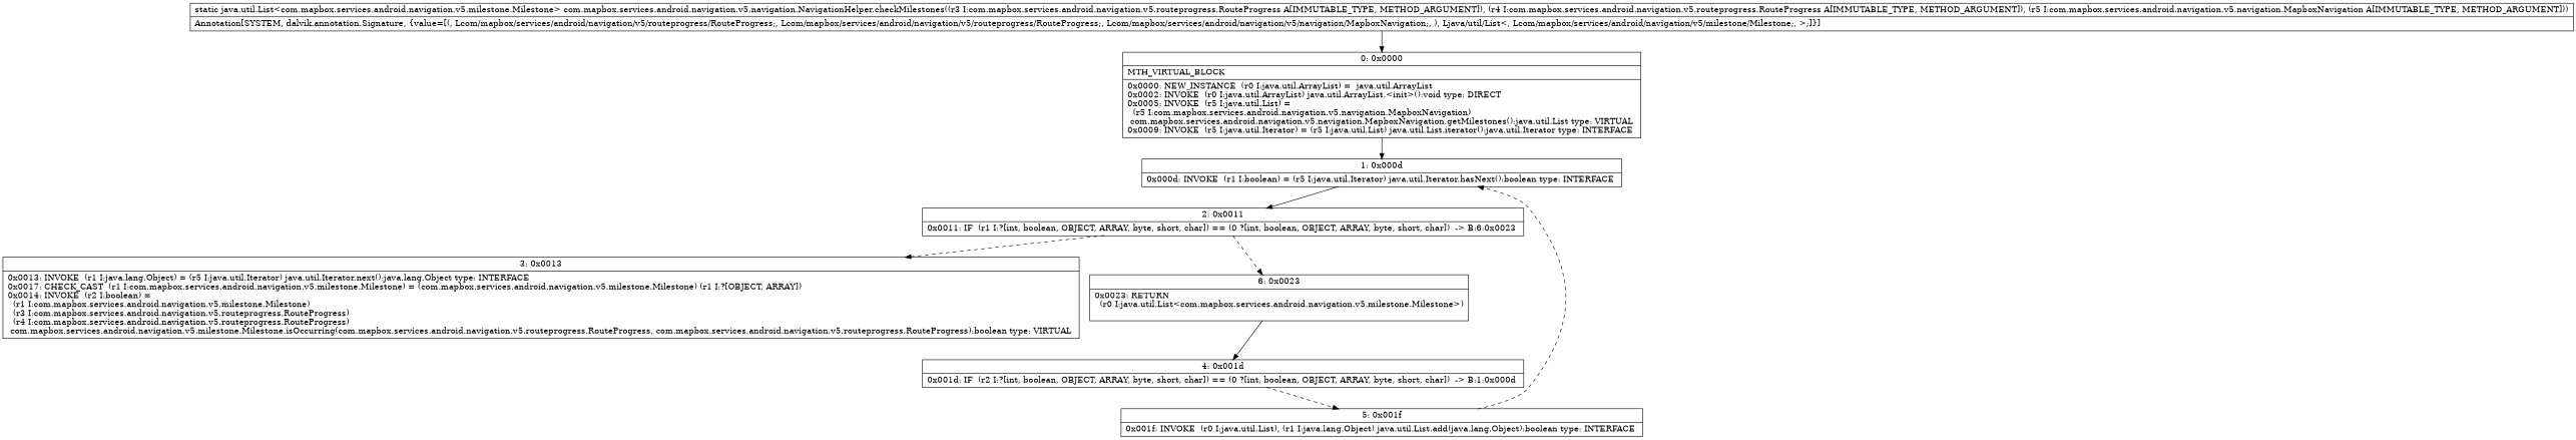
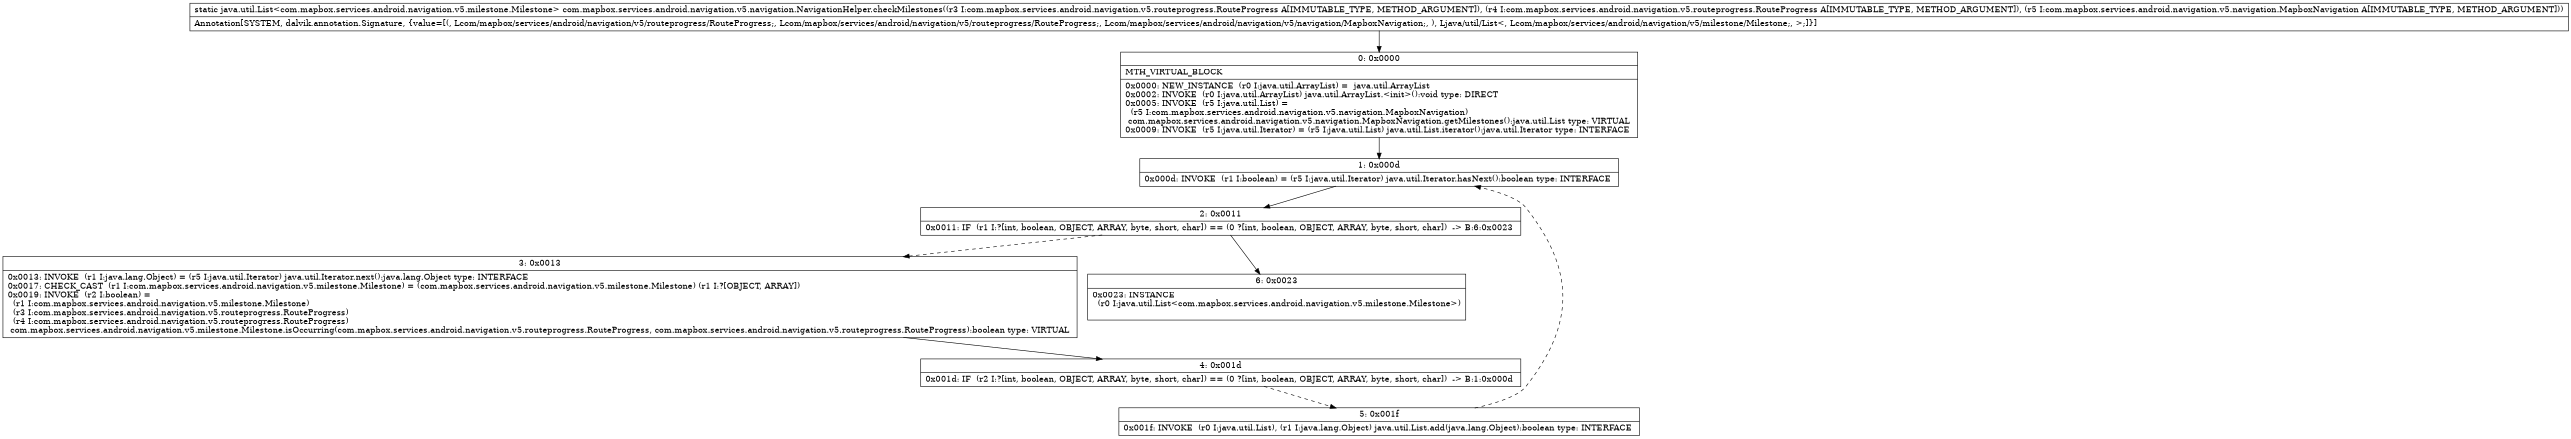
  digraph {
    node [shape=record]
    n1 [label="{0\:\ 0x0000|MTH_VIRTUAL_BLOCK\l|0x0000: NEW_INSTANCE  (r0 I:java.util.ArrayList) =  java.util.ArrayList \l0x0002: INVOKE  (r0 I:java.util.ArrayList) java.util.ArrayList.\<init\>():void type: DIRECT \l0x0005: INVOKE  (r5 I:java.util.List) = \l  (r5 I:com.mapbox.services.android.navigation.v5.navigation.MapboxNavigation)\l com.mapbox.services.android.navigation.v5.navigation.MapboxNavigation.getMilestones():java.util.List type: VIRTUAL \l0x0009: INVOKE  (r5 I:java.util.Iterator) = (r5 I:java.util.List) java.util.List.iterator():java.util.Iterator type: INTERFACE \l}"]
    n2 [label="{1\:\ 0x000d|0x000d: INVOKE  (r1 I:boolean) = (r5 I:java.util.Iterator) java.util.Iterator.hasNext():boolean type: INTERFACE \l}"]
    n3 [label="{2\:\ 0x0011|0x0011: IF  (r1 I:?[int, boolean, OBJECT, ARRAY, byte, short, char]) == (0 ?[int, boolean, OBJECT, ARRAY, byte, short, char])  \-\> B:6:0x0023 \l}"]
-   n4 [label="{3\:\ 0x0013|0x0013: INVOKE  (r1 I:java.lang.Object) = (r5 I:java.util.Iterator) java.util.Iterator.next():java.lang.Object type: INTERFACE \l0x0017: CHECK_CAST  (r1 I:com.mapbox.services.android.navigation.v5.milestone.Milestone) = (com.mapbox.services.android.navigation.v5.milestone.Milestone) (r1 I:?[OBJECT, ARRAY]) \l0x0014: INVOKE  (r2 I:boolean) = \l  (r1 I:com.mapbox.services.android.navigation.v5.milestone.Milestone)\l  (r3 I:com.mapbox.services.android.navigation.v5.routeprogress.RouteProgress)\l  (r4 I:com.mapbox.services.android.navigation.v5.routeprogress.RouteProgress)\l com.mapbox.services.android.navigation.v5.milestone.Milestone.isOccurring(com.mapbox.services.android.navigation.v5.routeprogress.RouteProgress, com.mapbox.services.android.navigation.v5.routeprogress.RouteProgress):boolean type: VIRTUAL \l}"]
-   n5 [label="{6\:\ 0x0023|0x0023: RETURN  \l  (r0 I:java.util.List\<com.mapbox.services.android.navigation.v5.milestone.Milestone\>)\l \l}"]
+   n4 [label="{3\:\ 0x0013|0x0013: INVOKE  (r1 I:java.lang.Object) = (r5 I:java.util.Iterator) java.util.Iterator.next():java.lang.Object type: INTERFACE \l0x0017: CHECK_CAST  (r1 I:com.mapbox.services.android.navigation.v5.milestone.Milestone) = (com.mapbox.services.android.navigation.v5.milestone.Milestone) (r1 I:?[OBJECT, ARRAY]) \l0x0019: INVOKE  (r2 I:boolean) = \l  (r1 I:com.mapbox.services.android.navigation.v5.milestone.Milestone)\l  (r3 I:com.mapbox.services.android.navigation.v5.routeprogress.RouteProgress)\l  (r4 I:com.mapbox.services.android.navigation.v5.routeprogress.RouteProgress)\l com.mapbox.services.android.navigation.v5.milestone.Milestone.isOccurring(com.mapbox.services.android.navigation.v5.routeprogress.RouteProgress, com.mapbox.services.android.navigation.v5.routeprogress.RouteProgress):boolean type: VIRTUAL \l}"]
+   n5 [label="{6\:\ 0x0023|0x0023: INSTANCE  \l  (r0 I:java.util.List\<com.mapbox.services.android.navigation.v5.milestone.Milestone\>)\l \l}"]
    n6 [label="{4\:\ 0x001d|0x001d: IF  (r2 I:?[int, boolean, OBJECT, ARRAY, byte, short, char]) == (0 ?[int, boolean, OBJECT, ARRAY, byte, short, char])  \-\> B:1:0x000d \l}"]
    n7 [label="{5\:\ 0x001f|0x001f: INVOKE  (r0 I:java.util.List), (r1 I:java.lang.Object) java.util.List.add(java.lang.Object):boolean type: INTERFACE \l}"]
    n8 [label="{static java.util.List\<com.mapbox.services.android.navigation.v5.milestone.Milestone\> com.mapbox.services.android.navigation.v5.navigation.NavigationHelper.checkMilestones((r3 I:com.mapbox.services.android.navigation.v5.routeprogress.RouteProgress A[IMMUTABLE_TYPE, METHOD_ARGUMENT]), (r4 I:com.mapbox.services.android.navigation.v5.routeprogress.RouteProgress A[IMMUTABLE_TYPE, METHOD_ARGUMENT]), (r5 I:com.mapbox.services.android.navigation.v5.navigation.MapboxNavigation A[IMMUTABLE_TYPE, METHOD_ARGUMENT]))  | Annotation[SYSTEM, dalvik.annotation.Signature, \{value=[(, Lcom\/mapbox\/services\/android\/navigation\/v5\/routeprogress\/RouteProgress;, Lcom\/mapbox\/services\/android\/navigation\/v5\/routeprogress\/RouteProgress;, Lcom\/mapbox\/services\/android\/navigation\/v5\/navigation\/MapboxNavigation;, ), Ljava\/util\/List\<, Lcom\/mapbox\/services\/android\/navigation\/v5\/milestone\/Milestone;, \>;]\}]\l}"]
    n1 -> n2
    n2 -> n3
    n3 -> n4 [style=dashed]
-   n3 -> n5 [style=dashed]
-   n5 -> n6
+   n3 -> n5
+   n4 -> n6
    n6 -> n7 [style=dashed]
    n7 -> n2 [style=dashed]
    n8 -> n1
  }
